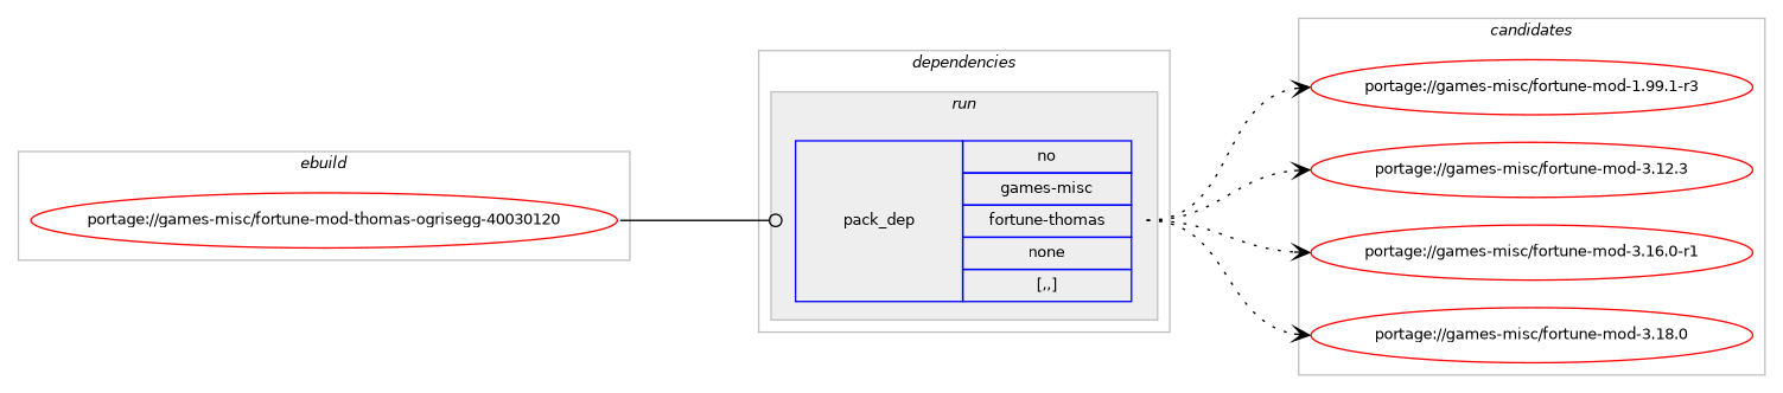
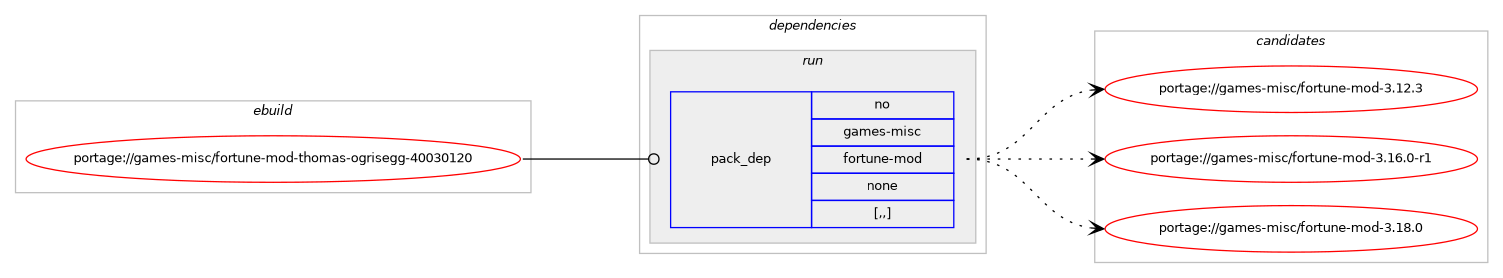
  digraph {
    compound=true
    concentrate=true
    fontname=Helvetica
    fontsize=10
    newrank=true
    rankdir=LR
    ranksep=1.5
    node [color=red fontname=Helvetica fontsize=10]
    edge [arrowhead=vee headport=w style=dotted tailport=e weight=100]
    n1 [label="portage://games-misc/fortune-mod-thomas-ogrisegg-40030120" width=4]
-   n2 [color=blue label=<<TABLE BORDER="0" CELLBORDER="1" CELLSPACING="0" CELLPADDING="4" WIDTH="220"><TR><TD ROWSPAN="6" CELLPADDING="30">pack_dep</TD></TR><TR><TD WIDTH="110">no</TD></TR><TR><TD>games-misc</TD></TR><TR><TD>fortune-thomas</TD></TR><TR><TD>none</TD></TR><TR><TD>[,,]</TD></TR></TABLE>> shape=none]
-   n3 [label="portage://games-misc/fortune-mod-1.99.1-r3" width=4]
+   n2 [color=blue label=<<TABLE BORDER="0" CELLBORDER="1" CELLSPACING="0" CELLPADDING="4" WIDTH="220"><TR><TD ROWSPAN="6" CELLPADDING="30">pack_dep</TD></TR><TR><TD WIDTH="110">no</TD></TR><TR><TD>games-misc</TD></TR><TR><TD>fortune-mod</TD></TR><TR><TD>none</TD></TR><TR><TD>[,,]</TD></TR></TABLE>> shape=none]
    n4 [label="portage://games-misc/fortune-mod-3.12.3" width=4]
    n5 [label="portage://games-misc/fortune-mod-3.16.0-r1" width=4]
    n6 [label="portage://games-misc/fortune-mod-3.18.0" width=4]
    subgraph cluster_1 {
      color=gray
      label=<<i>ebuild</i>>
      rank=same
      n1
    }
    subgraph cluster_2 {
      color=gray
      label=<<i>dependencies</i>>
      subgraph cluster_3 {
        color=gray
        fillcolor="#eeeeee"
        label=<<i>compile</i>>
        style=filled
      }
      subgraph cluster_4 {
        color=gray
        fillcolor="#eeeeee"
        label=<<i>compile and run</i>>
        style=filled
      }
      subgraph cluster_5 {
        color=gray
        fillcolor="#eeeeee"
        label=<<i>run</i>>
        style=filled
        subgraph sub_6 {
          color=gray
          fillcolor="#eeeeee"
          label=<<i>run</i>>
          style=filled
          n2
        }
      }
    }
    subgraph cluster_7 {
      color=gray
      label=<<i>candidates</i>>
      rank=same
      subgraph sub_8 {
        color=black
        label=<<i>candidates</i>>
        nodesep=1
        rank=same
-       n3
        n4
        n5
        n6
      }
    }
    n1 -> n2 [arrowhead=odot style=solid weight=20]
-   n2 -> n3
    n2 -> n4
    n2 -> n5
    n2 -> n6
  }
